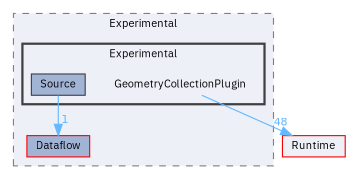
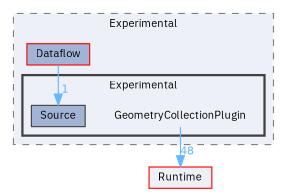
  digraph {
    compound=true
    fontname="IBM Plex Sans"
    node [fontname="IBM Plex Sans" fontsize=10 shape=box color=red fillcolor="#a2b4d6" style=filled]
    edge [color=steelblue1 fontcolor=steelblue1 fontname="IBM Plex Sans" fontsize=10 labeldistance=1.5 labelfontname=Helvetica labelfontsize=10]
    n1 [height=0.2 label=GeometryCollectionPlugin shape=plaintext width=0.4 color="" fillcolor="" style=""]
    n2 [color=grey25 height=0.2 label=Source width=0.4]
    n3 [height=0.2 label=Dataflow width=0.4]
    n4 [fillcolor="#edf0f7" height=0.2 label=Runtime width=0.4]
    subgraph cluster_1 {
      bgcolor="#edf0f7"
      fontsize=10
      label=Experimental
      pencolor=grey50
      style="filled,dashed"
      n3
      subgraph cluster_2 {
        bgcolor="#edf0f7"
        fontsize=10
        label=Experimental
        pencolor=grey25
        style="filled,bold"
        n1
        n2
      }
    }
    n1 -> n4 [headlabel=48]
-   n2 -> n3 [headlabel=1]
+   n3 -> n2 [headlabel=1]
  }
